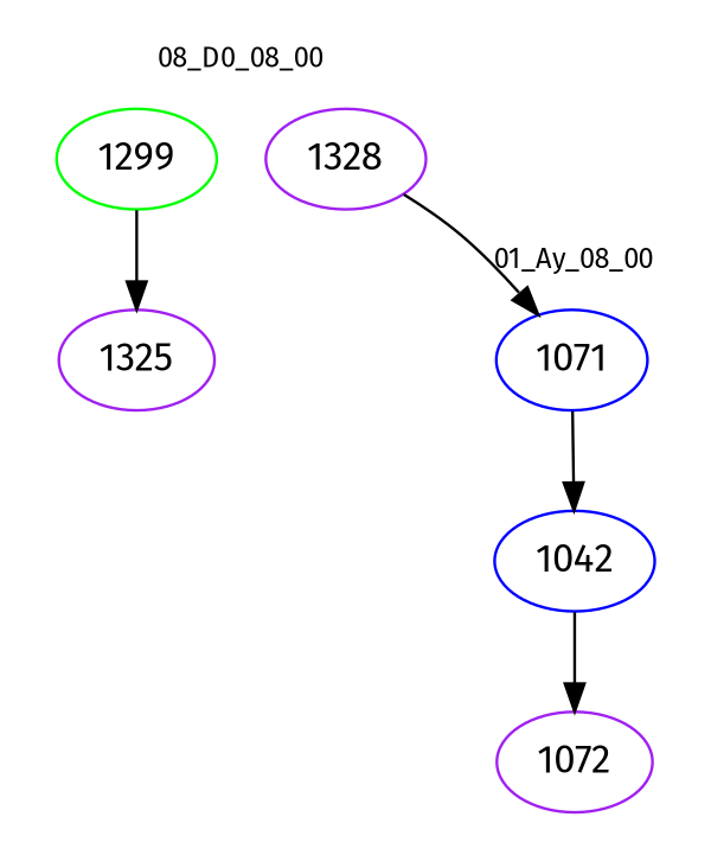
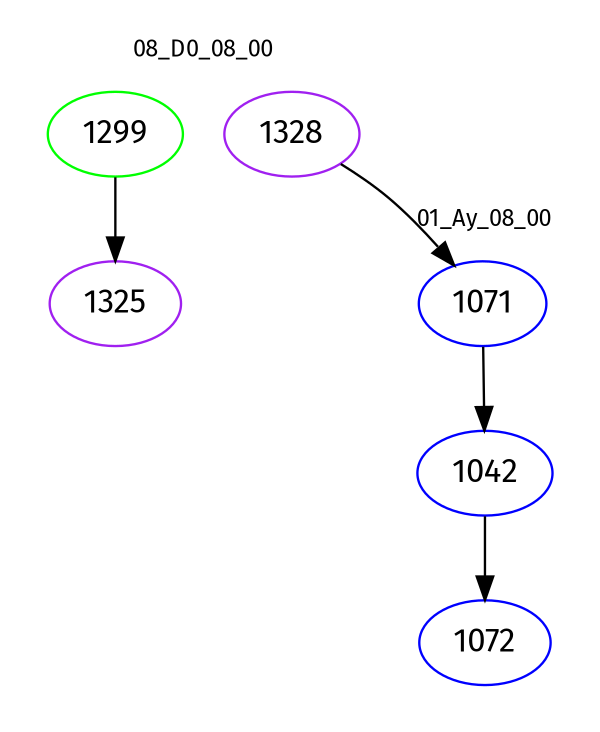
  digraph {
    fontname="Fira Sans"
    node [color=blue fontname="Fira Sans"]
    edge [color=black fontname="Fira Sans"]
    n1 [label=1071]
    n2 [label=1042]
-   n3 [color=purple label=1072]
+   n3 [label=1072]
    n4 [color=purple label=1328]
    n5 [color=green label=1299]
    n6 [color=purple label=1325]
    subgraph cluster_1 {
      color=white
      fontsize=10
      label="01_Ay_08_00"
      n1
      n2
      n3
    }
    subgraph cluster_2 {
      color=white
      fontsize=10
      label="08_D0_08_00"
      n4
      n5
      n6
    }
    n1 -> n2
    n2 -> n3
    n4 -> n1
    n5 -> n6
  }
